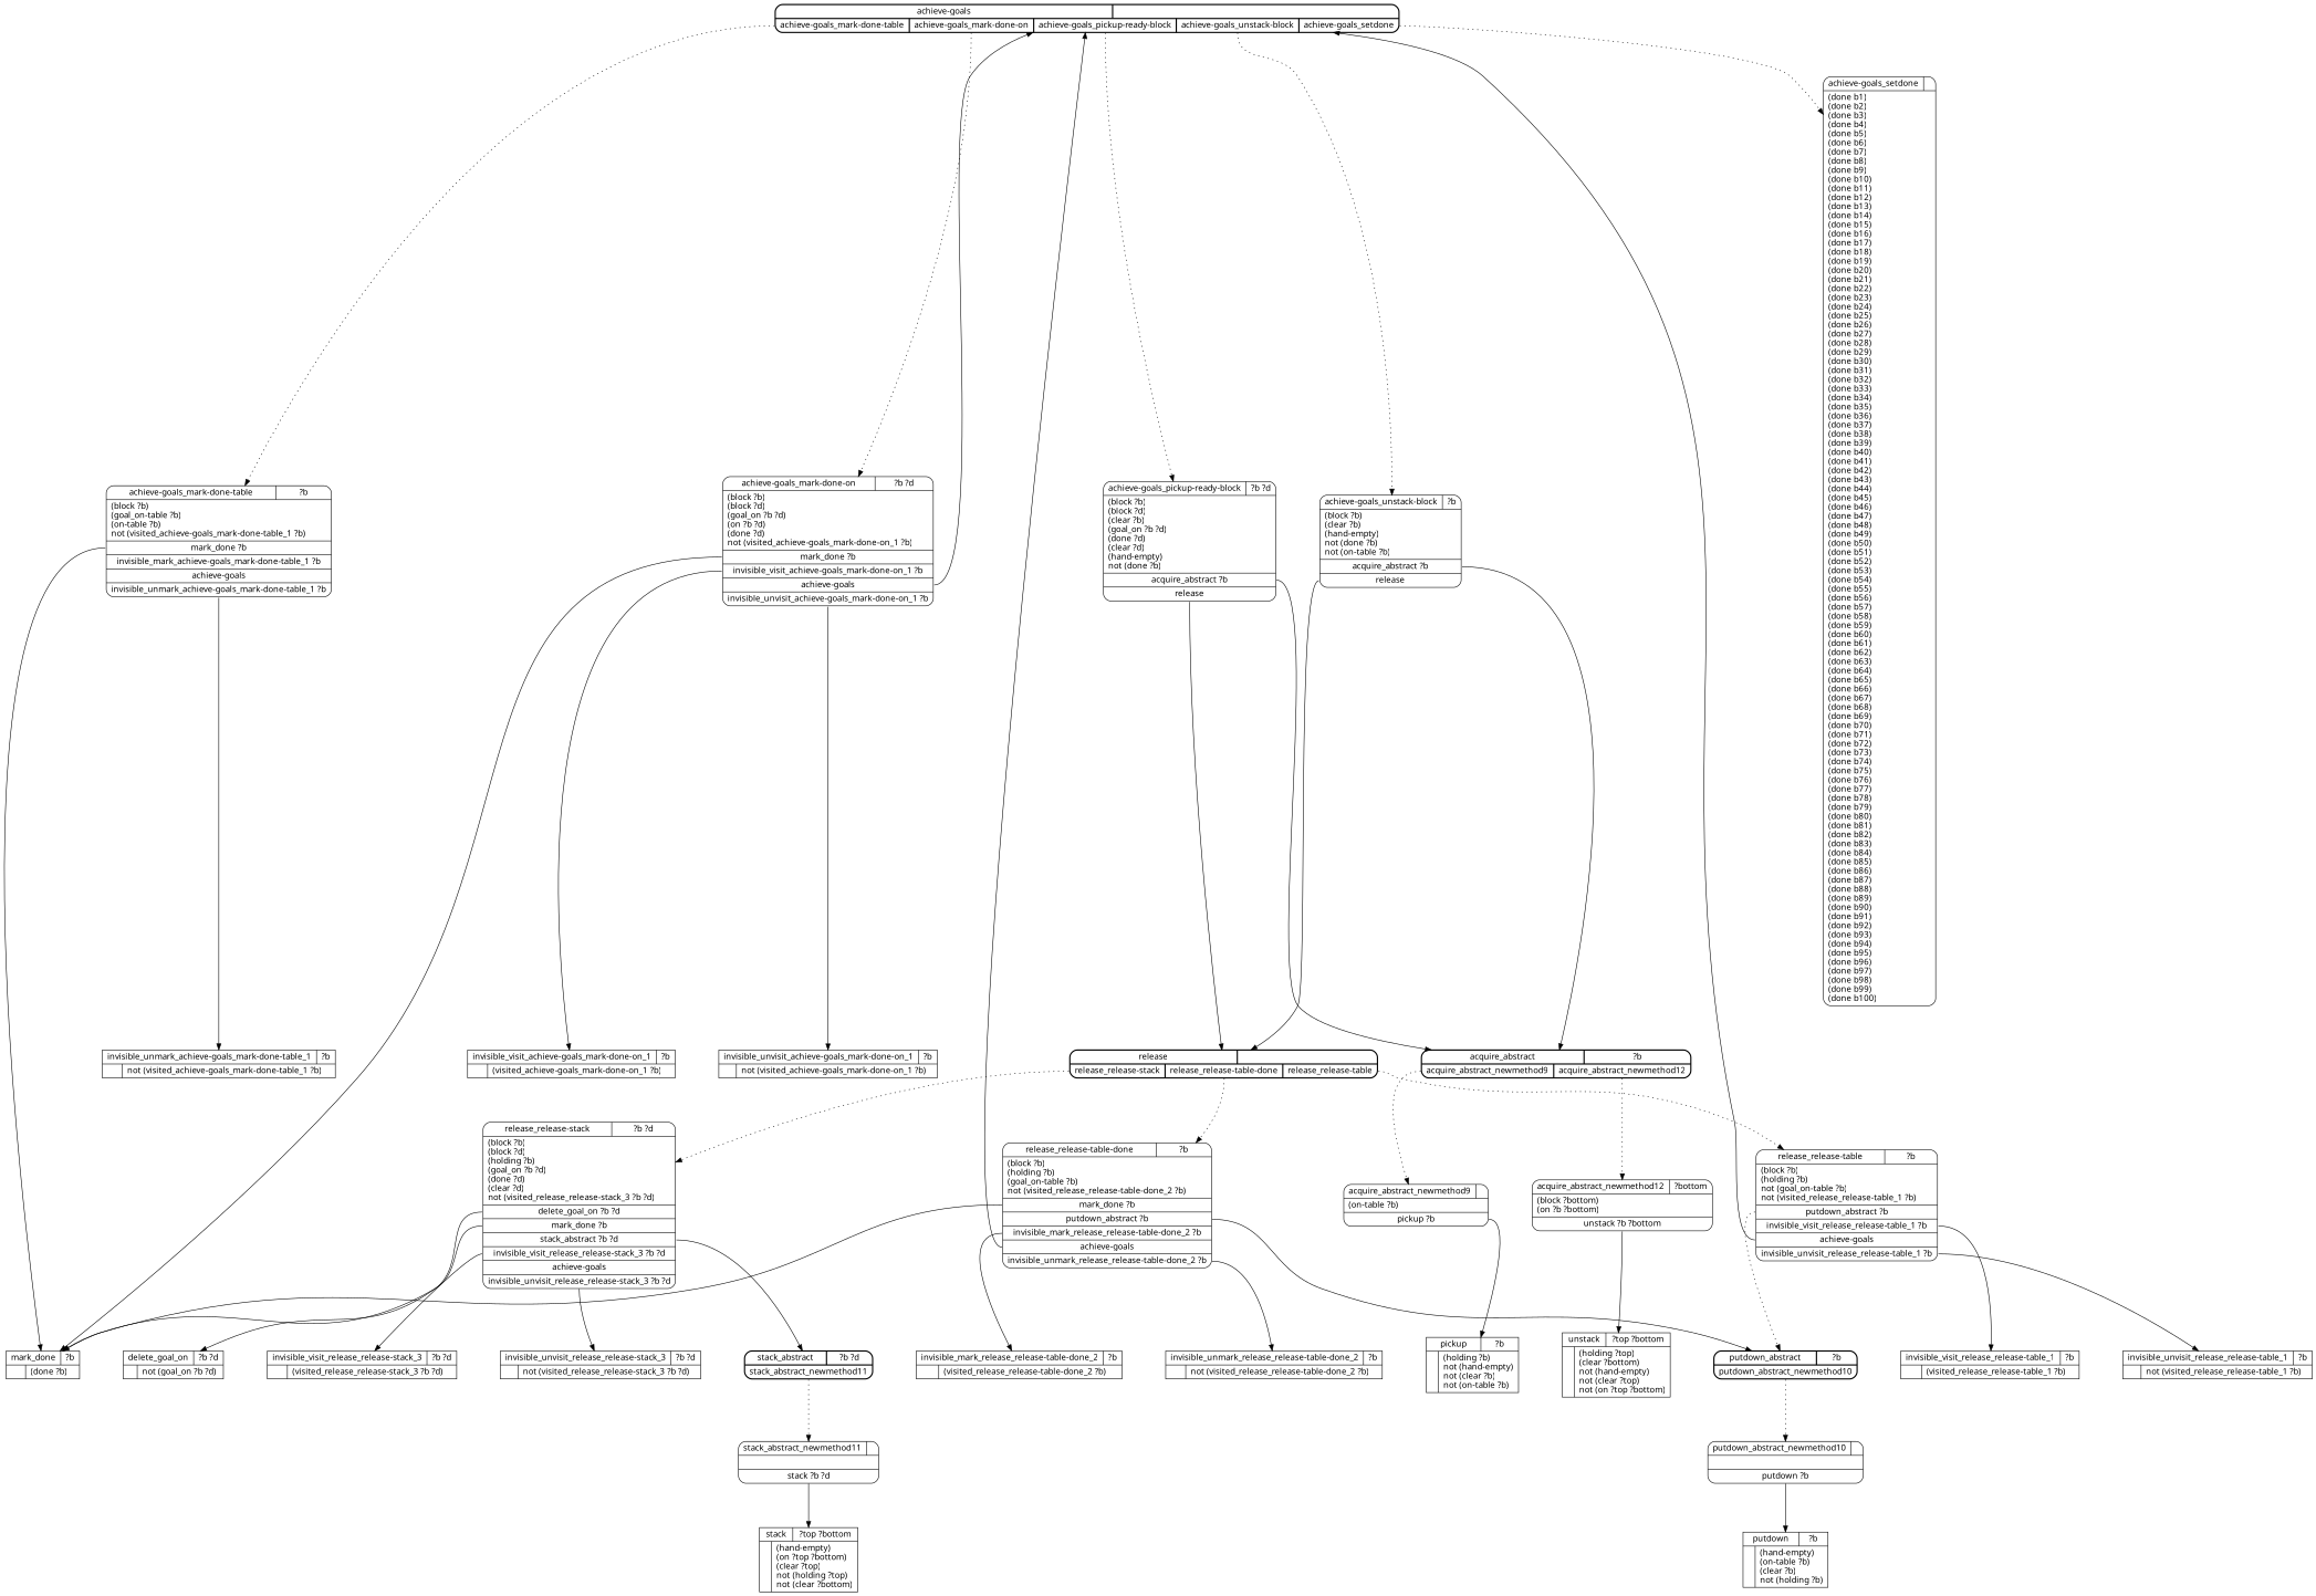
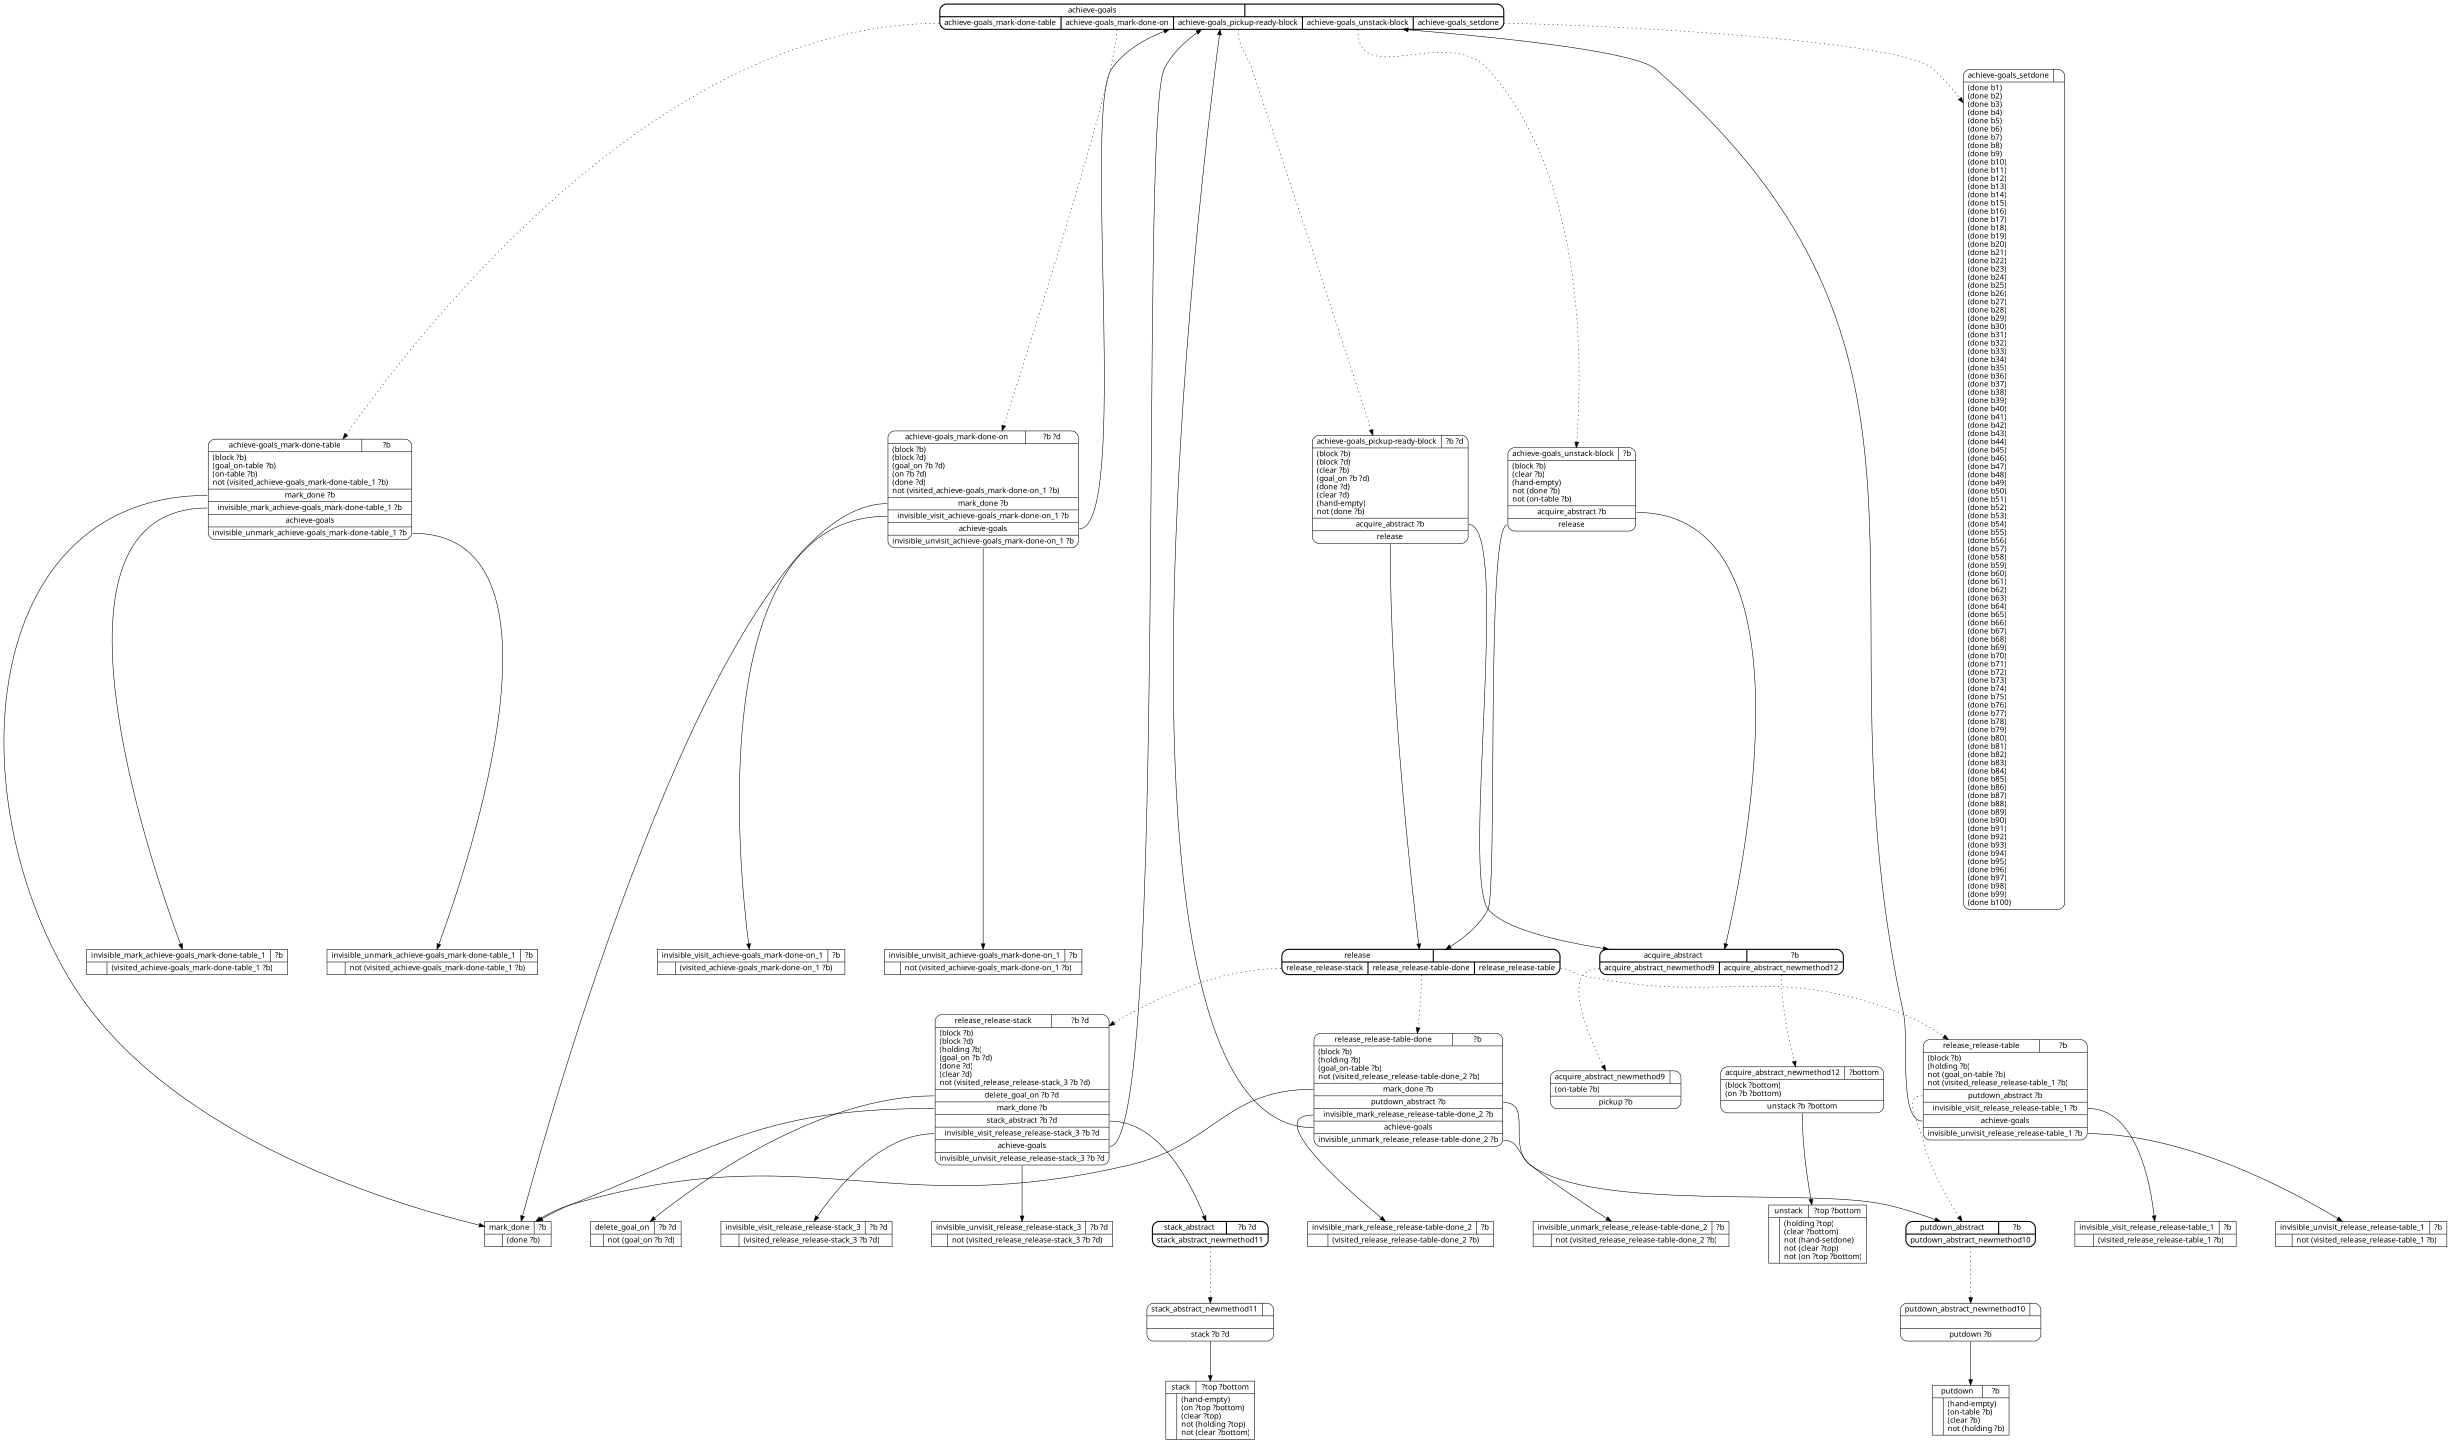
  digraph {
    fontname="Noto Sans"
    nodesep=1
    ranksep=1
    node [fontname="Noto Sans" shape=Mrecord]
    edge [fontname="Noto Sans" tailport=n0]
    n1 [label="{{mark_done|?b}|{|(done ?b)\l}}" shape=record]
    n2 [label="{{delete_goal_on|?b ?d}|{|not (goal_on ?b ?d)\l}}" shape=record]
-   n3 [label="{{pickup|?b}|{|(holding ?b)\lnot (hand-empty)\lnot (clear ?b)\lnot (on-table ?b)\l}}" shape=record]
    n4 [label="{{putdown|?b}|{|(hand-empty)\l(on-table ?b)\l(clear ?b)\lnot (holding ?b)\l}}" shape=record]
    n5 [label="{{stack|?top ?bottom}|{|(hand-empty)\l(on ?top ?bottom)\l(clear ?top)\lnot (holding ?top)\lnot (clear ?bottom)\l}}" shape=record]
-   n6 [label="{{unstack|?top ?bottom}|{|(holding ?top)\l(clear ?bottom)\lnot (hand-empty)\lnot (clear ?top)\lnot (on ?top ?bottom)\l}}" shape=record]
+   n6 [label="{{unstack|?top ?bottom}|{|(holding ?top)\l(clear ?bottom)\lnot (hand-setdone)\lnot (clear ?top)\lnot (on ?top ?bottom)\l}}" shape=record]
+   n7 [label="{{invisible_mark_achieve-goals_mark-done-table_1|?b}|{|(visited_achieve-goals_mark-done-table_1 ?b)\l}}" shape=record]
    n8 [label="{{invisible_unmark_achieve-goals_mark-done-table_1|?b}|{|not (visited_achieve-goals_mark-done-table_1 ?b)\l}}" shape=record]
    n9 [label="{{invisible_visit_achieve-goals_mark-done-on_1|?b}|{|(visited_achieve-goals_mark-done-on_1 ?b)\l}}" shape=record]
    n10 [label="{{invisible_unvisit_achieve-goals_mark-done-on_1|?b}|{|not (visited_achieve-goals_mark-done-on_1 ?b)\l}}" shape=record]
    n11 [label="{{invisible_visit_release_release-stack_3|?b ?d}|{|(visited_release_release-stack_3 ?b ?d)\l}}" shape=record]
    n12 [label="{{invisible_unvisit_release_release-stack_3|?b ?d}|{|not (visited_release_release-stack_3 ?b ?d)\l}}" shape=record]
    n13 [label="{{invisible_mark_release_release-table-done_2|?b}|{|(visited_release_release-table-done_2 ?b)\l}}" shape=record]
    n14 [label="{{invisible_unmark_release_release-table-done_2|?b}|{|not (visited_release_release-table-done_2 ?b)\l}}" shape=record]
    n15 [label="{{invisible_visit_release_release-table_1|?b}|{|(visited_release_release-table_1 ?b)\l}}" shape=record]
    n16 [label="{{invisible_unvisit_release_release-table_1|?b}|{|not (visited_release_release-table_1 ?b)\l}}" shape=record]
    n17 [label="{{achieve-goals|}|{<n0>achieve-goals_mark-done-table|<n1>achieve-goals_mark-done-on|<n2>achieve-goals_pickup-ready-block|<n3>achieve-goals_unstack-block|<n4>achieve-goals_setdone}}" style=bold]
    n18 [label="{{achieve-goals_mark-done-table|?b}|(block ?b)\l(goal_on-table ?b)\l(on-table ?b)\lnot (visited_achieve-goals_mark-done-table_1 ?b)\l|<n0>mark_done ?b|<n1>invisible_mark_achieve-goals_mark-done-table_1 ?b|<n2>achieve-goals|<n3>invisible_unmark_achieve-goals_mark-done-table_1 ?b}"]
    n19 [label="{{achieve-goals_mark-done-on|?b ?d}|(block ?b)\l(block ?d)\l(goal_on ?b ?d)\l(on ?b ?d)\l(done ?d)\lnot (visited_achieve-goals_mark-done-on_1 ?b)\l|<n0>mark_done ?b|<n1>invisible_visit_achieve-goals_mark-done-on_1 ?b|<n2>achieve-goals|<n3>invisible_unvisit_achieve-goals_mark-done-on_1 ?b}"]
    n20 [label="{{achieve-goals_pickup-ready-block|?b ?d}|(block ?b)\l(block ?d)\l(clear ?b)\l(goal_on ?b ?d)\l(done ?d)\l(clear ?d)\l(hand-empty)\lnot (done ?b)\l|<n0>acquire_abstract ?b|<n1>release}"]
    n21 [label="{{achieve-goals_unstack-block|?b}|(block ?b)\l(clear ?b)\l(hand-empty)\lnot (done ?b)\lnot (on-table ?b)\l|<n0>acquire_abstract ?b|<n1>release}"]
    n22 [label="{{achieve-goals_setdone|}|(done b1)\l(done b2)\l(done b3)\l(done b4)\l(done b5)\l(done b6)\l(done b7)\l(done b8)\l(done b9)\l(done b10)\l(done b11)\l(done b12)\l(done b13)\l(done b14)\l(done b15)\l(done b16)\l(done b17)\l(done b18)\l(done b19)\l(done b20)\l(done b21)\l(done b22)\l(done b23)\l(done b24)\l(done b25)\l(done b26)\l(done b27)\l(done b28)\l(done b29)\l(done b30)\l(done b31)\l(done b32)\l(done b33)\l(done b34)\l(done b35)\l(done b36)\l(done b37)\l(done b38)\l(done b39)\l(done b40)\l(done b41)\l(done b42)\l(done b43)\l(done b44)\l(done b45)\l(done b46)\l(done b47)\l(done b48)\l(done b49)\l(done b50)\l(done b51)\l(done b52)\l(done b53)\l(done b54)\l(done b55)\l(done b56)\l(done b57)\l(done b58)\l(done b59)\l(done b60)\l(done b61)\l(done b62)\l(done b63)\l(done b64)\l(done b65)\l(done b66)\l(done b67)\l(done b68)\l(done b69)\l(done b70)\l(done b71)\l(done b72)\l(done b73)\l(done b74)\l(done b75)\l(done b76)\l(done b77)\l(done b78)\l(done b79)\l(done b80)\l(done b81)\l(done b82)\l(done b83)\l(done b84)\l(done b85)\l(done b86)\l(done b87)\l(done b88)\l(done b89)\l(done b90)\l(done b91)\l(done b92)\l(done b93)\l(done b94)\l(done b95)\l(done b96)\l(done b97)\l(done b98)\l(done b99)\l(done b100)\l}"]
    n23 [label="{{acquire_abstract|?b}|{<n0>acquire_abstract_newmethod9|<n1>acquire_abstract_newmethod12}}" style=bold]
    n24 [label="{{release|}|{<n0>release_release-stack|<n1>release_release-table-done|<n2>release_release-table}}" style=bold]
    n25 [label="{{acquire_abstract_newmethod9|}|(on-table ?b)\l|<n0>pickup ?b}"]
    n26 [label="{{acquire_abstract_newmethod12|?bottom}|(block ?bottom)\l(on ?b ?bottom)\l|<n0>unstack ?b ?bottom}"]
    n27 [label="{{release_release-stack|?b ?d}|(block ?b)\l(block ?d)\l(holding ?b)\l(goal_on ?b ?d)\l(done ?d)\l(clear ?d)\lnot (visited_release_release-stack_3 ?b ?d)\l|<n0>delete_goal_on ?b ?d|<n1>mark_done ?b|<n2>stack_abstract ?b ?d|<n3>invisible_visit_release_release-stack_3 ?b ?d|<n4>achieve-goals|<n5>invisible_unvisit_release_release-stack_3 ?b ?d}"]
    n28 [label="{{release_release-table-done|?b}|(block ?b)\l(holding ?b)\l(goal_on-table ?b)\lnot (visited_release_release-table-done_2 ?b)\l|<n0>mark_done ?b|<n1>putdown_abstract ?b|<n2>invisible_mark_release_release-table-done_2 ?b|<n3>achieve-goals|<n4>invisible_unmark_release_release-table-done_2 ?b}"]
    n29 [label="{{release_release-table|?b}|(block ?b)\l(holding ?b)\lnot (goal_on-table ?b)\lnot (visited_release_release-table_1 ?b)\l|<n0>putdown_abstract ?b|<n1>invisible_visit_release_release-table_1 ?b|<n2>achieve-goals|<n3>invisible_unvisit_release_release-table_1 ?b}"]
    n30 [label="{{stack_abstract|?b ?d}|{<n0>stack_abstract_newmethod11}}" style=bold]
    n31 [label="{{putdown_abstract|?b}|{<n0>putdown_abstract_newmethod10}}" style=bold]
    n32 [label="{{stack_abstract_newmethod11|}||<n0>stack ?b ?d}"]
    n33 [label="{{putdown_abstract_newmethod10|}||<n0>putdown ?b}"]
    n17 -> n18 [style=dotted]
    n17 -> n19 [style=dotted tailport=n1]
    n17 -> n20 [style=dotted tailport=n2]
    n17 -> n21 [style=dotted tailport=n3]
    n17 -> n22 [style=dotted tailport=n4]
    n18 -> n1
+   n18 -> n7 [tailport=n1]
    n18 -> n8 [tailport=n3]
    n19 -> n1
    n19 -> n9 [tailport=n1]
    n19 -> n10 [tailport=n3]
    n19 -> n17 [tailport=n2]
    n20 -> n23
    n20 -> n24 [tailport=n1]
    n21 -> n23
    n21 -> n24 [tailport=n1]
    n23 -> n25 [style=dotted]
    n23 -> n26 [style=dotted tailport=n1]
    n24 -> n27 [style=dotted]
    n24 -> n28 [style=dotted tailport=n1]
    n24 -> n29 [style=dotted tailport=n2]
-   n25 -> n3
    n26 -> n6
    n27 -> n1 [tailport=n1]
    n27 -> n2
    n27 -> n11 [tailport=n3]
    n27 -> n12 [tailport=n5]
+   n27 -> n17 [tailport=n4]
    n27 -> n30 [tailport=n2]
    n28 -> n1
    n28 -> n13 [tailport=n2]
    n28 -> n14 [tailport=n4]
    n28 -> n17 [tailport=n3]
    n28 -> n31 [tailport=n1]
    n29 -> n15 [tailport=n1]
    n29 -> n16 [tailport=n3]
    n29 -> n17 [tailport=n2]
    n29 -> n31 [style=dotted]
    n30 -> n32 [style=dotted]
    n31 -> n33 [style=dotted]
    n32 -> n5
    n33 -> n4
  }
